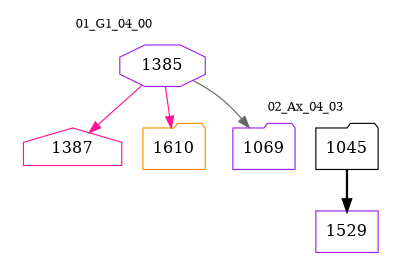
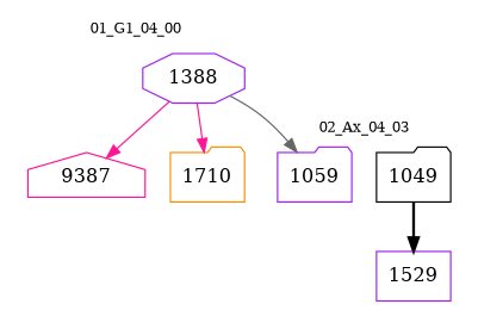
  digraph {
    node [color=purple shape=folder]
    edge [color=deeppink style=solid]
-   n1 [color=black label=1045]
-   n2 [label=1069]
+   n1 [color=black label=1049]
+   n2 [label=1059]
    n3 [label=1529 shape=box]
-   n4 [label=1385 shape=octagon]
-   n5 [color=deeppink label=1387 shape=house]
-   n6 [color=darkorange label=1610]
+   n4 [label=1388 shape=octagon]
+   n5 [color=deeppink label=9387 shape=house]
+   n6 [color=darkorange label=1710]
    subgraph cluster_1 {
      color=white
      fontsize=10
      label="02_Ax_04_03"
      n1
      n2
      n3
    }
    subgraph cluster_2 {
      color=white
      fontsize=10
      label="01_G1_04_00"
      n4
      n5
      n6
    }
    n1 -> n3 [color=black style=bold]
    n4 -> n2 [color=gray40]
    n4 -> n5
    n4 -> n6
  }
